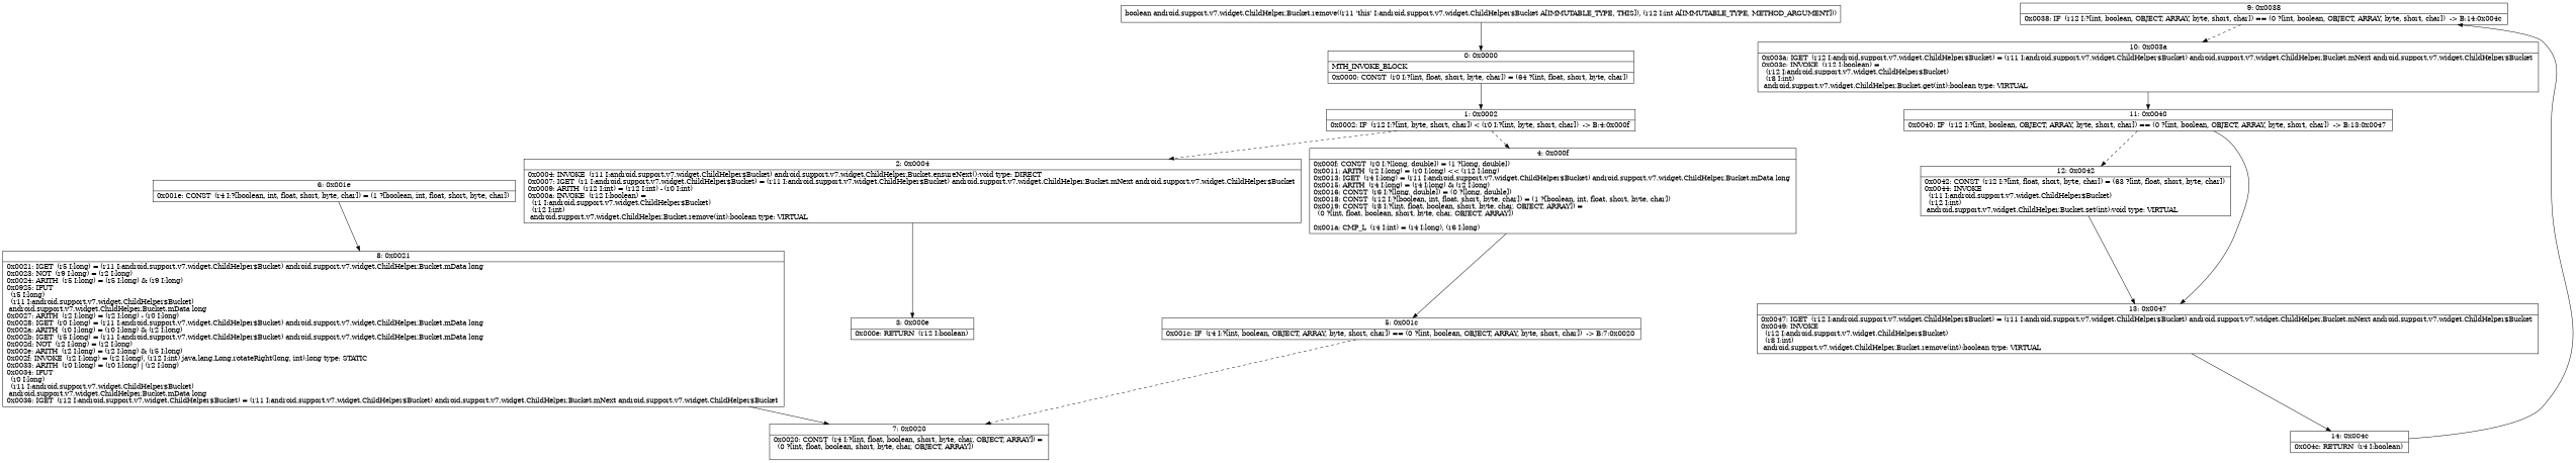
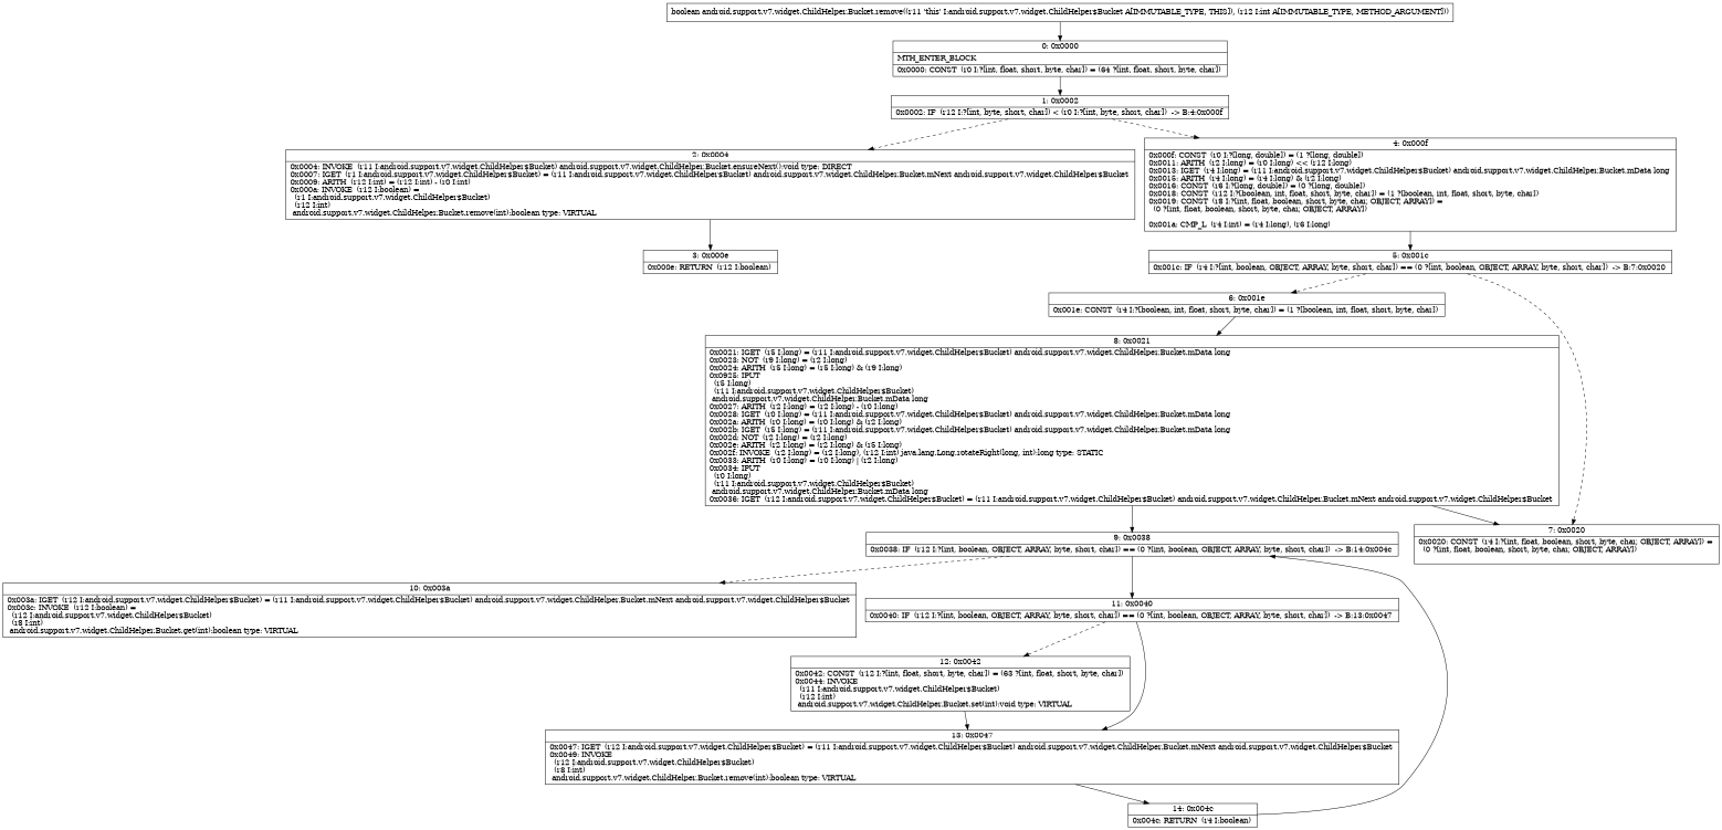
  digraph {
    node [shape=record]
-   n1 [label="{0\:\ 0x0000|MTH_INVOKE_BLOCK\l|0x0000: CONST  (r0 I:?[int, float, short, byte, char]) = (64 ?[int, float, short, byte, char]) \l}"]
+   n1 [label="{0\:\ 0x0000|MTH_ENTER_BLOCK\l|0x0000: CONST  (r0 I:?[int, float, short, byte, char]) = (64 ?[int, float, short, byte, char]) \l}"]
    n2 [label="{1\:\ 0x0002|0x0002: IF  (r12 I:?[int, byte, short, char]) \< (r0 I:?[int, byte, short, char])  \-\> B:4:0x000f \l}"]
    n3 [label="{2\:\ 0x0004|0x0004: INVOKE  (r11 I:android.support.v7.widget.ChildHelper$Bucket) android.support.v7.widget.ChildHelper.Bucket.ensureNext():void type: DIRECT \l0x0007: IGET  (r1 I:android.support.v7.widget.ChildHelper$Bucket) = (r11 I:android.support.v7.widget.ChildHelper$Bucket) android.support.v7.widget.ChildHelper.Bucket.mNext android.support.v7.widget.ChildHelper$Bucket \l0x0009: ARITH  (r12 I:int) = (r12 I:int) \- (r0 I:int) \l0x000a: INVOKE  (r12 I:boolean) = \l  (r1 I:android.support.v7.widget.ChildHelper$Bucket)\l  (r12 I:int)\l android.support.v7.widget.ChildHelper.Bucket.remove(int):boolean type: VIRTUAL \l}"]
    n4 [label="{4\:\ 0x000f|0x000f: CONST  (r0 I:?[long, double]) = (1 ?[long, double]) \l0x0011: ARITH  (r2 I:long) = (r0 I:long) \<\< (r12 I:long) \l0x0013: IGET  (r4 I:long) = (r11 I:android.support.v7.widget.ChildHelper$Bucket) android.support.v7.widget.ChildHelper.Bucket.mData long \l0x0015: ARITH  (r4 I:long) = (r4 I:long) & (r2 I:long) \l0x0016: CONST  (r6 I:?[long, double]) = (0 ?[long, double]) \l0x0018: CONST  (r12 I:?[boolean, int, float, short, byte, char]) = (1 ?[boolean, int, float, short, byte, char]) \l0x0019: CONST  (r8 I:?[int, float, boolean, short, byte, char, OBJECT, ARRAY]) = \l  (0 ?[int, float, boolean, short, byte, char, OBJECT, ARRAY])\l \l0x001a: CMP_L  (r4 I:int) = (r4 I:long), (r6 I:long) \l}"]
    n5 [label="{3\:\ 0x000e|0x000e: RETURN  (r12 I:boolean) \l}"]
    n6 [label="{5\:\ 0x001c|0x001c: IF  (r4 I:?[int, boolean, OBJECT, ARRAY, byte, short, char]) == (0 ?[int, boolean, OBJECT, ARRAY, byte, short, char])  \-\> B:7:0x0020 \l}"]
    n7 [label="{6\:\ 0x001e|0x001e: CONST  (r4 I:?[boolean, int, float, short, byte, char]) = (1 ?[boolean, int, float, short, byte, char]) \l}"]
    n8 [label="{7\:\ 0x0020|0x0020: CONST  (r4 I:?[int, float, boolean, short, byte, char, OBJECT, ARRAY]) = \l  (0 ?[int, float, boolean, short, byte, char, OBJECT, ARRAY])\l \l}"]
    n9 [label="{8\:\ 0x0021|0x0021: IGET  (r5 I:long) = (r11 I:android.support.v7.widget.ChildHelper$Bucket) android.support.v7.widget.ChildHelper.Bucket.mData long \l0x0023: NOT  (r9 I:long) = (r2 I:long) \l0x0024: ARITH  (r5 I:long) = (r5 I:long) & (r9 I:long) \l0x0925: IPUT  \l  (r5 I:long)\l  (r11 I:android.support.v7.widget.ChildHelper$Bucket)\l android.support.v7.widget.ChildHelper.Bucket.mData long \l0x0027: ARITH  (r2 I:long) = (r2 I:long) \- (r0 I:long) \l0x0028: IGET  (r0 I:long) = (r11 I:android.support.v7.widget.ChildHelper$Bucket) android.support.v7.widget.ChildHelper.Bucket.mData long \l0x002a: ARITH  (r0 I:long) = (r0 I:long) & (r2 I:long) \l0x002b: IGET  (r5 I:long) = (r11 I:android.support.v7.widget.ChildHelper$Bucket) android.support.v7.widget.ChildHelper.Bucket.mData long \l0x002d: NOT  (r2 I:long) = (r2 I:long) \l0x002e: ARITH  (r2 I:long) = (r2 I:long) & (r5 I:long) \l0x002f: INVOKE  (r2 I:long) = (r2 I:long), (r12 I:int) java.lang.Long.rotateRight(long, int):long type: STATIC \l0x0033: ARITH  (r0 I:long) = (r0 I:long) \| (r2 I:long) \l0x0034: IPUT  \l  (r0 I:long)\l  (r11 I:android.support.v7.widget.ChildHelper$Bucket)\l android.support.v7.widget.ChildHelper.Bucket.mData long \l0x0036: IGET  (r12 I:android.support.v7.widget.ChildHelper$Bucket) = (r11 I:android.support.v7.widget.ChildHelper$Bucket) android.support.v7.widget.ChildHelper.Bucket.mNext android.support.v7.widget.ChildHelper$Bucket \l}"]
    n10 [label="{9\:\ 0x0038|0x0038: IF  (r12 I:?[int, boolean, OBJECT, ARRAY, byte, short, char]) == (0 ?[int, boolean, OBJECT, ARRAY, byte, short, char])  \-\> B:14:0x004c \l}"]
    n11 [label="{10\:\ 0x003a|0x003a: IGET  (r12 I:android.support.v7.widget.ChildHelper$Bucket) = (r11 I:android.support.v7.widget.ChildHelper$Bucket) android.support.v7.widget.ChildHelper.Bucket.mNext android.support.v7.widget.ChildHelper$Bucket \l0x003c: INVOKE  (r12 I:boolean) = \l  (r12 I:android.support.v7.widget.ChildHelper$Bucket)\l  (r8 I:int)\l android.support.v7.widget.ChildHelper.Bucket.get(int):boolean type: VIRTUAL \l}"]
    n12 [label="{11\:\ 0x0040|0x0040: IF  (r12 I:?[int, boolean, OBJECT, ARRAY, byte, short, char]) == (0 ?[int, boolean, OBJECT, ARRAY, byte, short, char])  \-\> B:13:0x0047 \l}"]
    n13 [label="{14\:\ 0x004c|0x004c: RETURN  (r4 I:boolean) \l}"]
    n14 [label="{12\:\ 0x0042|0x0042: CONST  (r12 I:?[int, float, short, byte, char]) = (63 ?[int, float, short, byte, char]) \l0x0044: INVOKE  \l  (r11 I:android.support.v7.widget.ChildHelper$Bucket)\l  (r12 I:int)\l android.support.v7.widget.ChildHelper.Bucket.set(int):void type: VIRTUAL \l}"]
    n15 [label="{13\:\ 0x0047|0x0047: IGET  (r12 I:android.support.v7.widget.ChildHelper$Bucket) = (r11 I:android.support.v7.widget.ChildHelper$Bucket) android.support.v7.widget.ChildHelper.Bucket.mNext android.support.v7.widget.ChildHelper$Bucket \l0x0049: INVOKE  \l  (r12 I:android.support.v7.widget.ChildHelper$Bucket)\l  (r8 I:int)\l android.support.v7.widget.ChildHelper.Bucket.remove(int):boolean type: VIRTUAL \l}"]
    n16 [label="{boolean android.support.v7.widget.ChildHelper.Bucket.remove((r11 'this' I:android.support.v7.widget.ChildHelper$Bucket A[IMMUTABLE_TYPE, THIS]), (r12 I:int A[IMMUTABLE_TYPE, METHOD_ARGUMENT])) }"]
    n1 -> n2
    n2 -> n3 [style=dashed]
    n2 -> n4 [style=dashed]
    n3 -> n5
    n4 -> n6
+   n6 -> n7 [style=dashed]
    n6 -> n8 [style=dashed]
    n7 -> n9
    n9 -> n8
+   n9 -> n10
    n10 -> n11 [style=dashed]
-   n11 -> n12
+   n10 -> n12
    n12 -> n14 [style=dashed]
    n12 -> n15
    n13 -> n10
    n14 -> n15
    n15 -> n13
    n16 -> n1
  }
